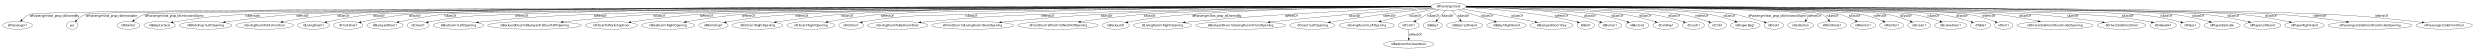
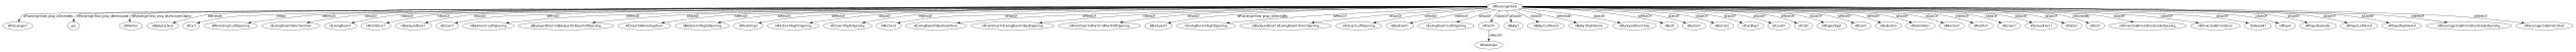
  strict digraph {
    fontname="Noto Sans"
    node [fontname="Noto Sans" node_type=entity_node]
    edge [edge_type=relationship fontname="Noto Sans"]
    idPassenger1 [node_type=property_node]
    idPassengerSeat
    yes [node_type=property_node]
    n4 [label=idMonitor node_type=property_node]
    idBabyCarSeat
+   idCar1
    idWorkshop1LeftOpening
    idLivingRoomToKitchenDoor
    idLivingRoom1
    idFrontDoor1
    idBackyardDoor1
    idCloset1
    idBedroom1LeftOpening
    idBackyardDoor1idBackyard1idSouthOfOpening
    idClosetToWorkshopDoor
    idBedroom1RightOpening
    idWorkshop1
    idKitchen1RightOpening
    idCloset1RightOpening
    idKitchen1
    idLivingRoomToBedroomDoor
    idFrontDoor1idLivingRoom1BackOpening
    idFrontDoor1idPorch1idNorthOfOpening
    idBackyard1
    idLivingRoom1RightOpening
    idBackyardDoor1idLivingRoom1FrontOpening
    idCloset1LeftOpening
+   idBedroom1
    idLivingRoom1LeftOpening
    idPorch1
    idBaby1
    idBaby1LeftHand
    idBaby1RightHand
    idBackyardDoor1Key
    idBed1
    idButton1
    idButton2
    idCardKey1
    idCouch1
    idCrib1
    idDiaperBag1
    idDock1
    idGoButton
    idMomNote1
    idMonitor1
    idPacifier1
    idScreen1
    idScrewdriver1
    idTable1
    idTent1
    idDriversSideFrontDoorInsideOpening
    idDriversSideFrontDoor
    idSidewalk1
    idPlayer
    idPlayerBackside
    idPlayerLeftHand
    idPlayerRightHand
    idPassengersSideFrontDoorInsideOpening
    idPassengersSideFrontDoor
-   idBedroomToClosetDoor
+   idBedroomToClosetDoor [label=idPassenger]
    idPassengerSeat -> idPassenger1 [edge_type=property label=idPassengerSeat_prop_idOwnedBy]
    idPassengerSeat -> yes [edge_type=property label=idPassengerSeat_prop_idImmovable]
    idPassengerSeat -> n4 [edge_type=property label=idPassengerSeat_prop_idUnknownObject]
    idPassengerSeat -> idBabyCarSeat [label=isBeneath]
+   idPassengerSeat -> idCar1 [label=isNear]
    idPassengerSeat -> idWorkshop1LeftOpening [label=isWestOf]
    idPassengerSeat -> idLivingRoomToKitchenDoor [label=isEastOf]
    idPassengerSeat -> idLivingRoom1 [label=isEastOf]
    idPassengerSeat -> idFrontDoor1 [label=isEastOf]
    idPassengerSeat -> idBackyardDoor1 [label=isEastOf]
    idPassengerSeat -> idCloset1 [label=isWestOf]
    idPassengerSeat -> idBedroom1LeftOpening [label=isWestOf]
    idPassengerSeat -> idBackyardDoor1idBackyard1idSouthOfOpening [label=isEastOf]
    idPassengerSeat -> idClosetToWorkshopDoor [label=isWestOf]
    idPassengerSeat -> idBedroom1RightOpening [label=isWestOf]
    idPassengerSeat -> idWorkshop1 [label=isWestOf]
    idPassengerSeat -> idKitchen1RightOpening [label=isEastOf]
    idPassengerSeat -> idCloset1RightOpening [label=isWestOf]
    idPassengerSeat -> idKitchen1 [label=isEastOf]
    idPassengerSeat -> idLivingRoomToBedroomDoor [label=isWestOf]
    idPassengerSeat -> idFrontDoor1idLivingRoom1BackOpening [label=isEastOf]
    idPassengerSeat -> idFrontDoor1idPorch1idNorthOfOpening [label=isEastOf]
    idPassengerSeat -> idBackyard1 [label=idPassengerSeat_prop_idOwnedBy]
    idPassengerSeat -> idLivingRoom1RightOpening [label=isWestOf]
    idPassengerSeat -> idBackyardDoor1idLivingRoom1FrontOpening [label=isEastOf]
    idPassengerSeat -> idCloset1LeftOpening [label=isWestOf]
+   idPassengerSeat -> idBedroom1 [label=isWestOf]
    idPassengerSeat -> idLivingRoom1LeftOpening [label=isEastOf]
    idPassengerSeat -> idPorch1 [label=isEastOf]
    idPassengerSeat -> idBaby1 [label=isEastOf]
    idPassengerSeat -> idBaby1LeftHand [label=isEastOf]
-   idPassengerSeat -> idBaby1RightHand [label=isEastOf]
+   idPassengerSeat -> idBaby1RightHand [label=isBeneath]
    idPassengerSeat -> idBackyardDoor1Key [label=isEastOf]
    idPassengerSeat -> idBed1 [label=isWestOf]
    idPassengerSeat -> idButton1 [label=isEastOf]
    idPassengerSeat -> idButton2 [label=isEastOf]
    idPassengerSeat -> idCardKey1 [label=isEastOf]
    idPassengerSeat -> idCouch1 [label=isEastOf]
    idPassengerSeat -> idCrib1 [label=isWestOf]
    idPassengerSeat -> idDiaperBag1 [label=isEastOf]
-   idPassengerSeat -> idDock1 [label=idPassengerSeat_prop_idUnknownObject]
+   idPassengerSeat -> idDock1 [label=isWestOf]
    idPassengerSeat -> idGoButton [label=isWestOf]
    idPassengerSeat -> idMomNote1 [label=isEastOf]
    idPassengerSeat -> idMonitor1 [label=isEastOf]
    idPassengerSeat -> idPacifier1 [label=isWestOf]
    idPassengerSeat -> idScreen1 [label=isEastOf]
    idPassengerSeat -> idScrewdriver1 [label=isEastOf]
    idPassengerSeat -> idTable1 [label=isEastOf]
-   idPassengerSeat -> idTent1 [label=isWestOf]
+   idPassengerSeat -> idTent1 [label=idOwnedBy]
    idPassengerSeat -> idDriversSideFrontDoorInsideOpening [label=isEastOf]
    idPassengerSeat -> idDriversSideFrontDoor [label=isEastOf]
    idPassengerSeat -> idSidewalk1 [label=isEastOf]
    idPassengerSeat -> idPlayer [label=isEastOf]
    idPassengerSeat -> idPlayerBackside [label=isEastOf]
    idPassengerSeat -> idPlayerLeftHand [label=isEastOf]
    idPassengerSeat -> idPlayerRightHand [label=isEastOf]
    idPassengerSeat -> idPassengersSideFrontDoorInsideOpening [label=isWestOf]
    idPassengerSeat -> idPassengersSideFrontDoor [label=isWestOf]
    idPorch1 -> idBedroomToClosetDoor [label=isWestOf]
  }
